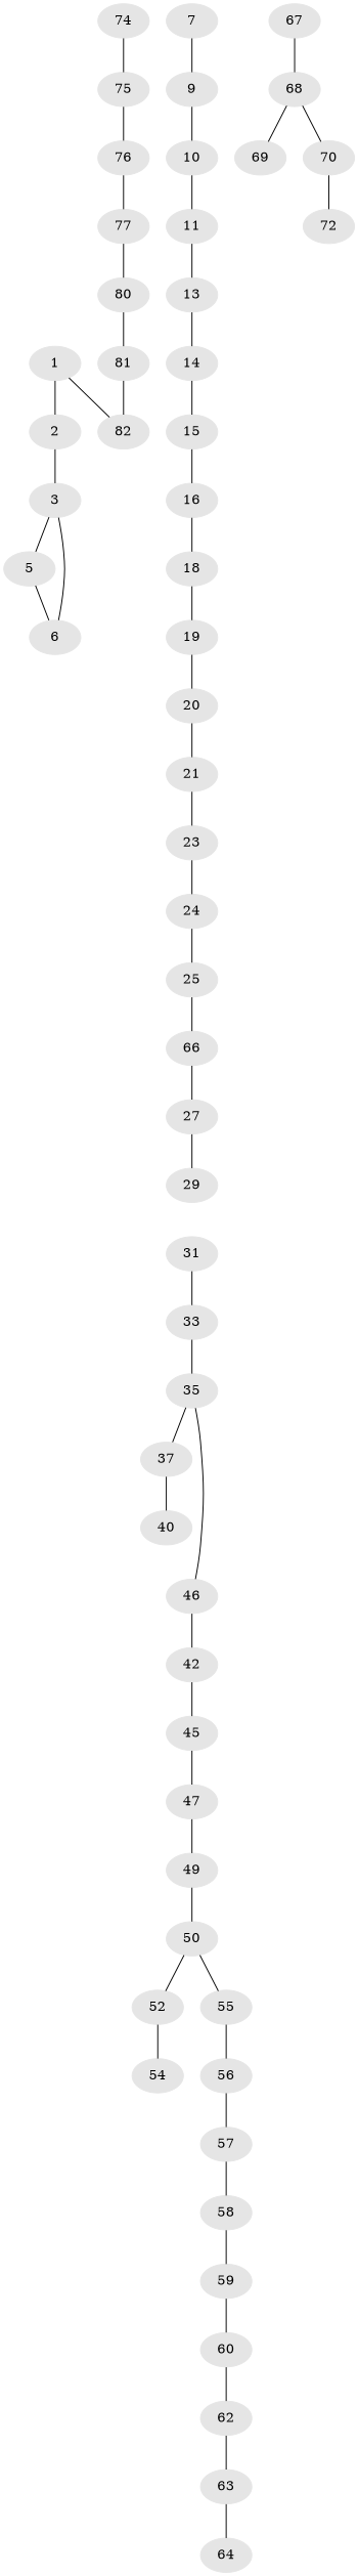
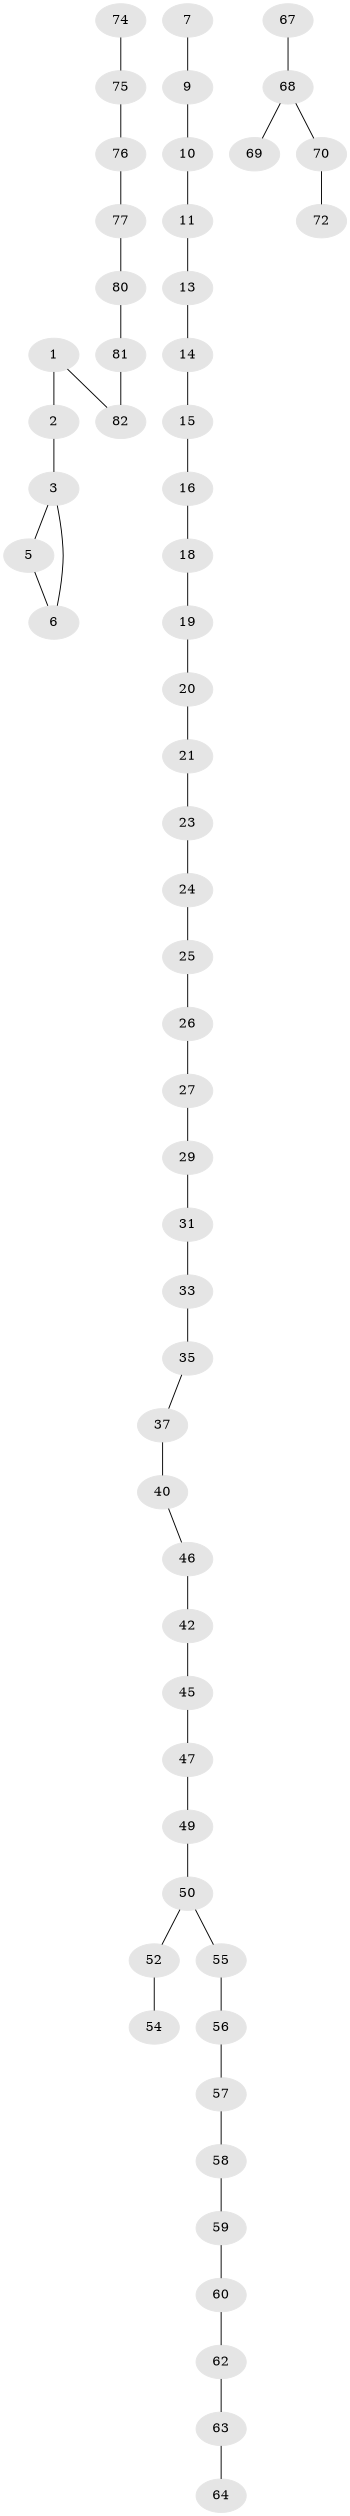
  graph {
    node [color=gray90 style=filled]
    1 [super="+83"]
    2
    82
    3 [super="+4"]
    5
    6
    7 [super="+8"]
    9
    10
    11 [super="+12"]
    13
    14
    15
    16 [super="+17"]
    18
    19
    20
    21 [super="+22"]
    23
    24
    25
-   26 [label=66]
+   26
    27 [super="+28"]
    29 [super="+30"]
    31 [super="+32"]
    33 [super="+34"]
    35 [super="+36"]
    37 [super="+38"]
    40
    n30 [label=46]
    42 [super="+43"]
    45 [super="+46"]
    47 [super="+48"]
    49
    50 [super="+51"]
    52 [super="+53"]
    55
    54
    56
    57
    58
    59
    60 [super="+61"]
    62
    63
    64 [super="+65"]
    67
    68
    69
    70 [super="+71"]
    72 [super="+73"]
    74
    75
    76
    77 [super="+78"]
    80
    81
    1 -- 2
    1 -- 82
    2 -- 3
    3 -- 5
    5 -- 6
    6 -- 3
    7 -- 9
    9 -- 10
    10 -- 11
    11 -- 13
    13 -- 14
    14 -- 15
    15 -- 16
    16 -- 18
    18 -- 19
    19 -- 20
    20 -- 21
    21 -- 23
    23 -- 24
    24 -- 25
    25 -- 26
    26 -- 27
    27 -- 29
+   29 -- 31
    31 -- 33
    33 -- 35
    35 -- 37
    37 -- 40
-   35 -- n30
+   40 -- n30
    n30 -- 42
    42 -- 45
    45 -- 47
    47 -- 49
    49 -- 50
    50 -- 52
    50 -- 55
    52 -- 54
    55 -- 56
    56 -- 57
    57 -- 58
    58 -- 59
    59 -- 60
    60 -- 62
    62 -- 63
    63 -- 64
    67 -- 68
    68 -- 69
    68 -- 70
    70 -- 72
    74 -- 75
    75 -- 76
    76 -- 77
    77 -- 80
    80 -- 81
    81 -- 82
  }
